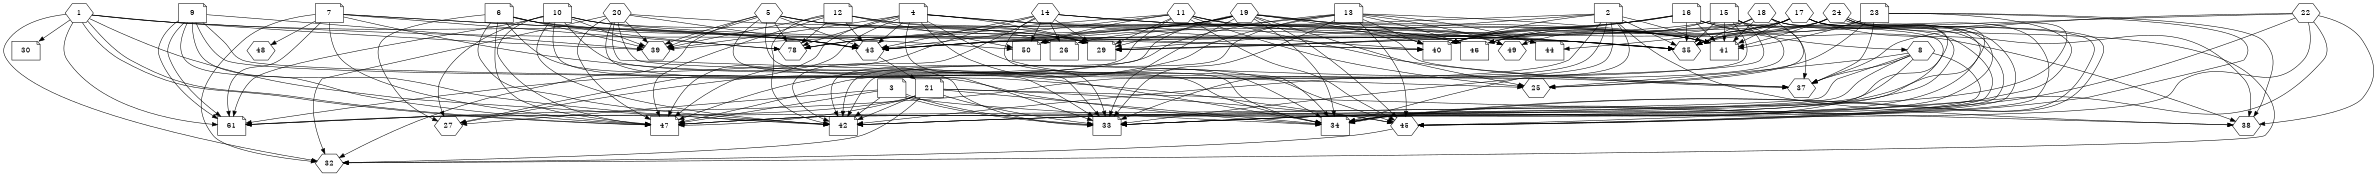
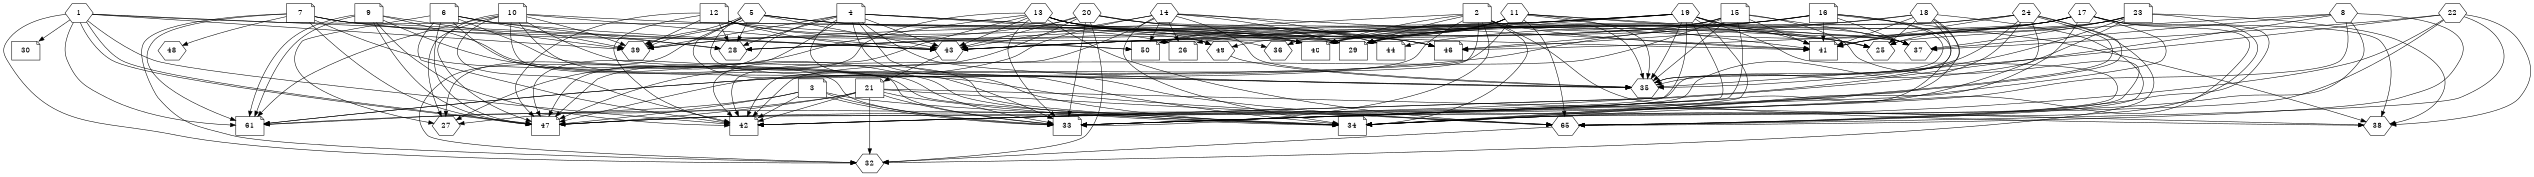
  digraph {
    node [alpha=0.06 shape=hexagon]
    1 [alpha=0.17 expect_size=19400704]
    30 [alpha=0.19 expect_size=21538816 shape=note]
    n3 [alpha=0.04 expect_size=36310016 label=61 shape=note]
    32 [alpha=0.05 expect_size=22999040]
    39 [alpha=0.18 expect_size=35598336]
    40 [alpha=0.17 expect_size=15254528 shape=note]
    42 [expect_size=22784000 shape=note]
    43 [alpha=0.19 expect_size=33968128]
    47 [alpha=0.10 expect_size=26134528 shape=note]
    21 [alpha=0.14 expect_size=26133504 shape=note]
    2 [alpha=0.02 expect_size=33746944 shape=note]
-   28 [expect_size=14942208 label=78]
+   28 [expect_size=14942208]
    29 [alpha=0.11 expect_size=11714560 shape=note]
    33 [alpha=0.02 expect_size=10112000 shape=note]
    34 [alpha=0.05 expect_size=8196096 shape=note]
    35 [alpha=0.17 expect_size=10771456]
    38 [alpha=0.13 expect_size=21353472]
    41 [alpha=0.04 expect_size=12453888 shape=note]
    3 [alpha=0.09 expect_size=15790080 shape=note]
    27 [alpha=0.20 expect_size=51637248]
    4 [alpha=0.03 expect_size=45949952 shape=note]
-   45 [expect_size=49736704]
+   45 [expect_size=49736704 label=65]
    49 [alpha=0.05 expect_size=29359104]
    5 [alpha=0.15 expect_size=41064448]
    26 [expect_size=25333760 shape=note]
    46 [alpha=0.18 expect_size=42416128 shape=note]
    6 [alpha=0.14 expect_size=31558656 shape=note]
    7 [alpha=0.12 expect_size=17561600 shape=note]
    48 [expect_size=44845056]
    50 [alpha=0.11 expect_size=25663488 shape=note]
    8 [alpha=0.09 expect_size=35181568]
    25 [alpha=0.18 expect_size=8404992]
    37 [alpha=0.08 expect_size=21625856]
    9 [alpha=0.14 expect_size=50507776 shape=note]
    10 [alpha=0.16 expect_size=10188800 shape=note]
    11 [alpha=0.07 expect_size=48015360]
+   36 [alpha=0.13 expect_size=6476800]
    12 [alpha=0.15 expect_size=40153088 shape=note]
-   13 [alpha=0.19 expect_size=44672000 shape=note]
+   13 [alpha=0.19 expect_size=44672000]
    44 [alpha=0.02 expect_size=38251520 shape=note]
    14 [alpha=0.12 expect_size=19347456]
    15 [alpha=0.07 expect_size=26418176 shape=note]
    16 [alpha=0.11 expect_size=15089664 shape=note]
    17 [alpha=0.04 expect_size=49195008]
    18 [alpha=0.19 expect_size=30424064]
    19 [alpha=0.04 expect_size=51229696]
    20 [expect_size=36533248]
    22 [alpha=0.15 expect_size=41621504]
    23 [alpha=0.19 expect_size=30208000 shape=note]
    24 [alpha=0.01 expect_size=27333632]
    1 -> 30
    1 -> n3
    1 -> 32
    1 -> 39
    1 -> 40
    1 -> 42
    1 -> 43
    1 -> 47
    1 -> 47
    43 -> 21
    21 -> n3
    21 -> 32
    21 -> 42
    21 -> 47
    21 -> 33
    21 -> 34
    21 -> 38
    21 -> 45
    2 -> 40
    2 -> 42
    2 -> 47
    2 -> 28
    2 -> 29
    2 -> 33
    2 -> 34
    2 -> 35
    2 -> 38
    2 -> 41
    3 -> 42
    3 -> 47
    3 -> 33
    3 -> 33
    3 -> 34
    3 -> 27
    4 -> 39
    4 -> 40
    4 -> 43
    4 -> 47
    4 -> 28
    4 -> 29
    4 -> 33
    4 -> 34
    4 -> 35
    4 -> 27
    4 -> 45
    4 -> 49
    45 -> 32
    5 -> 32
    5 -> 39
    5 -> 39
    5 -> 40
    5 -> 43
    5 -> 28
    5 -> 33
    5 -> 34
    5 -> 26
    5 -> 46
    6 -> 39
    6 -> 42
    6 -> 43
    6 -> 47
    6 -> 28
    6 -> 33
    6 -> 35
    6 -> 27
    7 -> n3
    7 -> 32
    7 -> 43
    7 -> 47
    7 -> 28
    7 -> 34
    7 -> 48
    7 -> 50
    8 -> n3
    8 -> 47
    8 -> 34
    8 -> 45
    8 -> 25
    8 -> 37
    9 -> n3
    9 -> n3
    9 -> 39
    9 -> 42
    9 -> 47
    9 -> 34
    9 -> 45
    10 -> n3
    10 -> 39
    10 -> 42
    10 -> 43
    10 -> 47
    10 -> 29
    10 -> 33
    10 -> 34
    10 -> 35
    10 -> 27
    11 -> n3
    11 -> 43
    11 -> 28
    11 -> 29
    11 -> 35
    11 -> 41
    11 -> 45
    11 -> 50
    11 -> 25
    11 -> 37
+   11 -> 36
    12 -> 39
    12 -> 42
    12 -> 43
    12 -> 47
    12 -> 28
    12 -> 29
    12 -> 46
    12 -> 50
    13 -> 40
    13 -> 42
    13 -> 43
    13 -> 47
    13 -> 33
    13 -> 41
    13 -> 27
    13 -> 45
    13 -> 49
    13 -> 46
+   13 -> 36
    13 -> 44
    14 -> 42
    14 -> 43
    14 -> 47
    14 -> 29
    14 -> 34
    14 -> 35
    14 -> 41
    14 -> 26
    14 -> 50
    14 -> 44
    15 -> n3
    15 -> 40
    15 -> 42
    15 -> 43
    15 -> 33
    15 -> 35
    15 -> 41
    15 -> 45
    15 -> 37
    16 -> 40
    16 -> 43
    16 -> 29
    16 -> 33
    16 -> 35
    16 -> 38
    16 -> 41
    16 -> 46
-   16 -> 8
+   16 -> 37
    17 -> 42
    17 -> 29
    17 -> 33
    17 -> 34
-   17 -> 35
+   49 -> 35
    17 -> 38
    17 -> 41
    17 -> 45
    17 -> 49
    17 -> 46
    17 -> 44
    18 -> 43
    18 -> 47
    18 -> 33
    18 -> 35
    18 -> 41
    18 -> 45
    18 -> 46
    18 -> 25
    19 -> 39
    19 -> 40
    19 -> 42
    19 -> 43
    19 -> 28
    19 -> 29
    19 -> 33
    19 -> 34
    19 -> 35
    19 -> 41
    19 -> 45
    19 -> 50
    19 -> 25
    19 -> 37
    20 -> 32
    20 -> 39
    20 -> 43
    20 -> 47
    20 -> 29
    20 -> 33
    20 -> 25
    20 -> 37
    22 -> 33
    22 -> 34
    22 -> 35
    22 -> 38
    22 -> 45
    22 -> 37
    23 -> 42
    23 -> 29
    23 -> 34
    23 -> 35
    23 -> 38
    23 -> 41
    23 -> 25
    23 -> 37
    24 -> 32
    24 -> 40
    24 -> 42
    24 -> 47
    24 -> 34
    24 -> 34
    24 -> 35
    24 -> 41
    24 -> 26
  }
